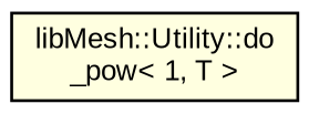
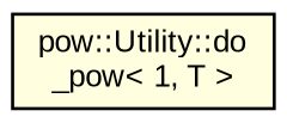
  digraph {
    rankdir=LR
    fontname="Liberation Sans"
-   n1 [color=black fillcolor=lightyellow fontname="Liberation Sans" fontsize=10 height=0.2 label="libMesh::Utility::do\l_pow\< 1, T \>" shape=record style=filled width=0.4]
+   n1 [color=black fillcolor=lightyellow fontname="Liberation Sans" fontsize=10 height=0.2 label="pow::Utility::do\l_pow\< 1, T \>" shape=record style=filled width=0.4]
  }
